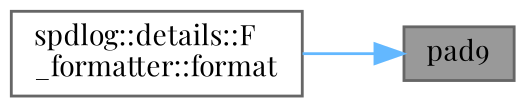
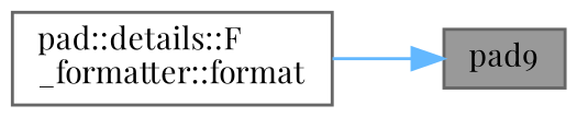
  digraph {
    rankdir=RL
    fontname="Playfair Display"
    node [fontname="Playfair Display" fontsize=10 shape=box style=filled]
    n1 [color=gray40 fillcolor=grey60 fontcolor=black height=0.2 label=pad9 width=0.4]
-   n2 [color=grey40 fillcolor=white height=0.2 label="spdlog::details::F\l_formatter::format" width=0.4]
+   n2 [color=grey40 fillcolor=white height=0.2 label="pad::details::F\l_formatter::format" width=0.4]
    n1 -> n2 [color=steelblue1 dir=back fontname="Playfair Display" fontsize=10 labelfontname=Helvetica labelfontsize=10 style=solid]
  }
